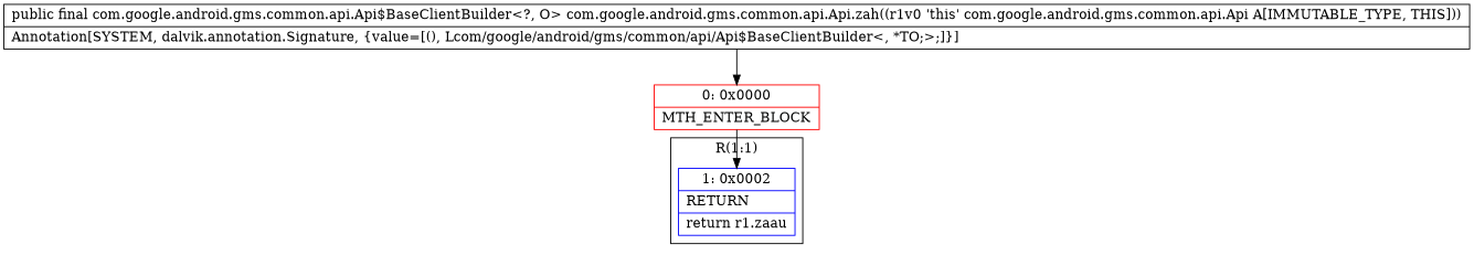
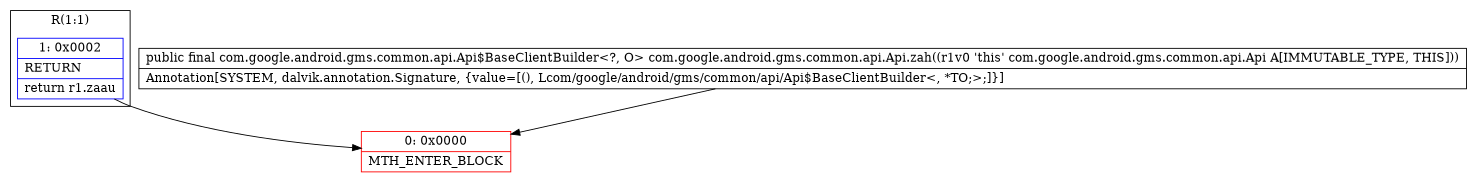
  digraph {
    node [shape=record]
    n1 [color=blue label="{1\:\ 0x0002|RETURN\l|return r1.zaau\l}"]
    n2 [color=red label="{0\:\ 0x0000|MTH_ENTER_BLOCK\l}"]
    n3 [label="{public final com.google.android.gms.common.api.Api$BaseClientBuilder\<?, O\> com.google.android.gms.common.api.Api.zah((r1v0 'this' com.google.android.gms.common.api.Api A[IMMUTABLE_TYPE, THIS]))  | Annotation[SYSTEM, dalvik.annotation.Signature, \{value=[(), Lcom\/google\/android\/gms\/common\/api\/Api$BaseClientBuilder\<, *TO;\>;]\}]\l}"]
    subgraph cluster_1 {
      label="R(1:1)"
      n1
    }
-   n2 -> n1
+   n1 -> n2
    n3 -> n2
  }
